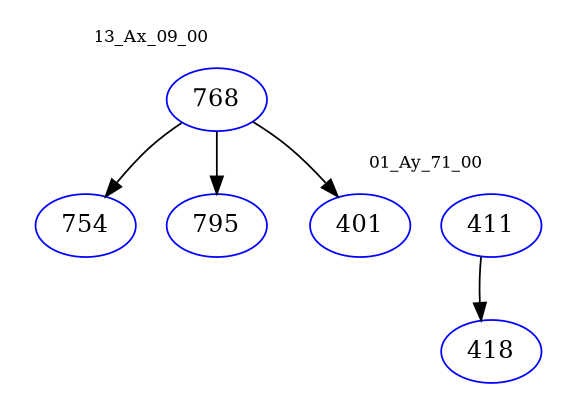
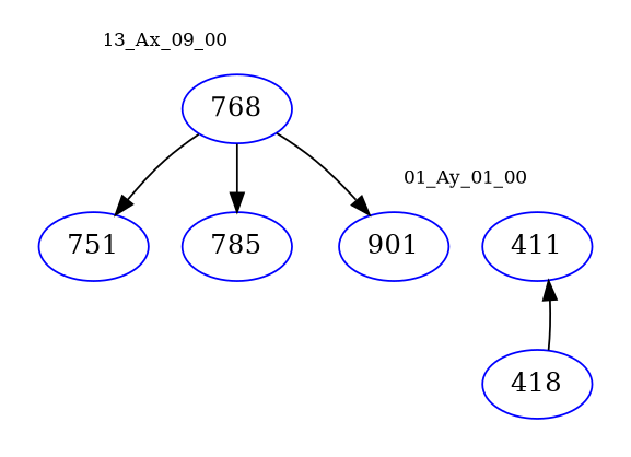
  digraph {
    node [color=blue]
    edge [color=black]
    n1 [label=768]
-   n2 [label=754]
-   n3 [label=795]
+   n2 [label=751]
+   n3 [label=785]
    n4 [label=411]
-   n5 [label=401]
+   n5 [label=901]
    n6 [label=418]
    subgraph cluster_1 {
      color=white
      fontsize=10
      label="13_Ax_09_00"
      n1
      n2
      n3
    }
    subgraph cluster_2 {
      color=white
      fontsize=10
-     label="01_Ay_71_00"
+     label="01_Ay_01_00"
      n4
      n5
      n6
    }
    n1 -> n2
    n1 -> n3
    n1 -> n5
-   n4 -> n6
+   n6 -> n4
  }
